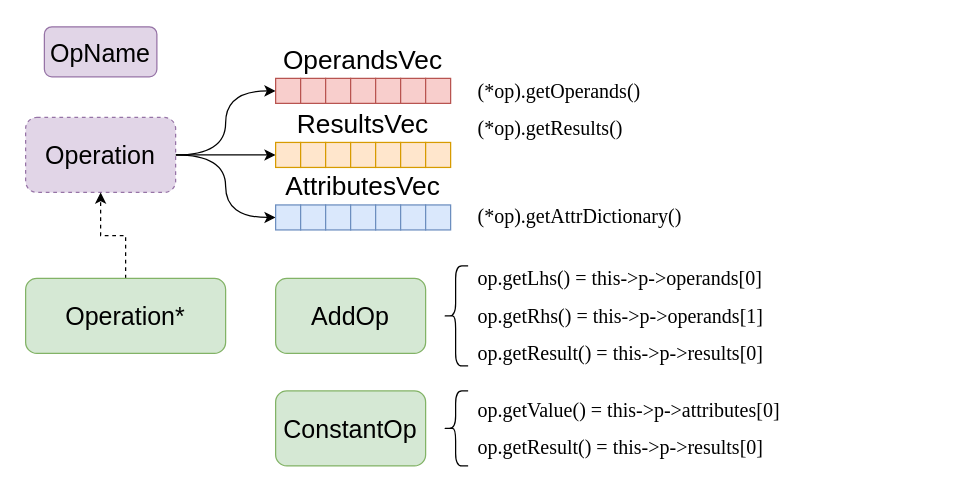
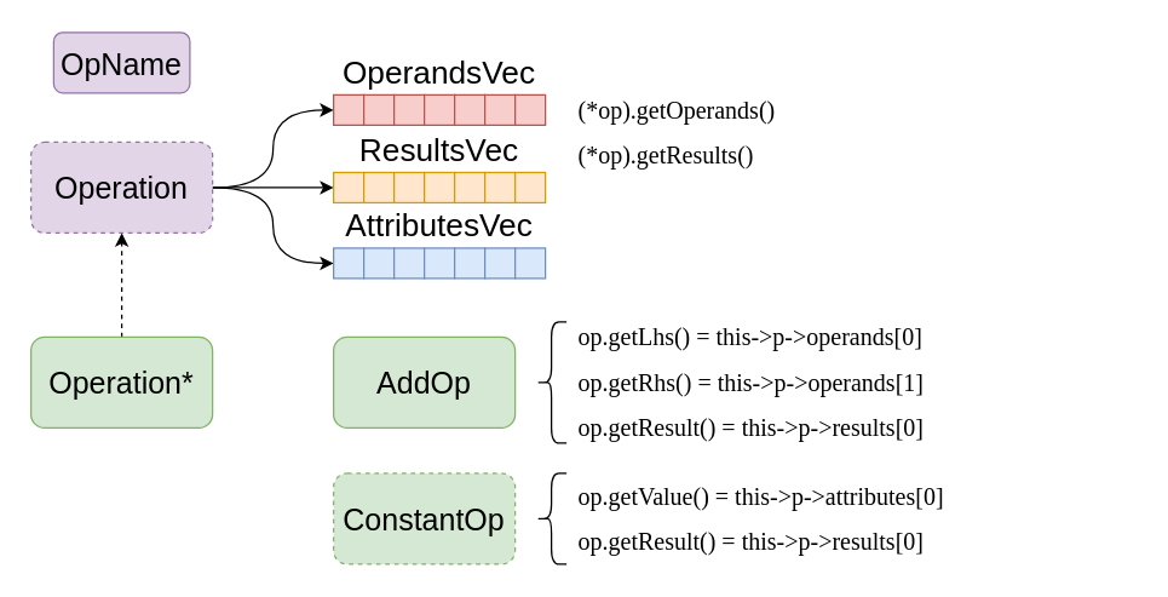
  <mxCell id="0" />
  <mxCell id="1" parent="0" />
  <mxCell id="2" style="edgeStyle=orthogonalEdgeStyle;rounded=0;orthogonalLoop=1;jettySize=auto;html=1;exitX=1;exitY=0.5;exitDx=0;exitDy=0;entryX=0;entryY=0.5;entryDx=0;entryDy=0;curved=1;" edge="1" parent="1" source="5" target="6"><mxGeometry relative="1" as="geometry" /></mxCell>
  <mxCell id="3" style="edgeStyle=orthogonalEdgeStyle;rounded=0;orthogonalLoop=1;jettySize=auto;html=1;exitX=1;exitY=0.5;exitDx=0;exitDy=0;entryX=0;entryY=0.5;entryDx=0;entryDy=0;curved=1;" edge="1" parent="1" source="5" target="27"><mxGeometry relative="1" as="geometry"><mxPoint x="220" y="123.25" as="targetPoint" /></mxGeometry></mxCell>
  <mxCell id="4" style="edgeStyle=orthogonalEdgeStyle;rounded=0;orthogonalLoop=1;jettySize=auto;html=1;exitX=1;exitY=0.5;exitDx=0;exitDy=0;entryX=0;entryY=0.5;entryDx=0;entryDy=0;curved=1;" edge="1" parent="1" source="5" target="34"><mxGeometry relative="1" as="geometry"><mxPoint x="220" y="193.25" as="targetPoint" /></mxGeometry></mxCell>
  <mxCell id="5" value="Operation" style="rounded=1;whiteSpace=wrap;html=1;fontSize=20;fillColor=#e1d5e7;strokeColor=#9673a6;dashed=1;" vertex="1" parent="1"><mxGeometry x="20" y="93.25" width="120" height="60" as="geometry" /></mxCell>
  <mxCell id="6" value="" style="rounded=0;whiteSpace=wrap;html=1;fillColor=#f8cecc;strokeColor=#b85450;" vertex="1" parent="1"><mxGeometry x="220" y="62" width="20" height="20" as="geometry" /></mxCell>
  <mxCell id="7" value="" style="rounded=0;whiteSpace=wrap;html=1;fillColor=#f8cecc;strokeColor=#b85450;" vertex="1" parent="1"><mxGeometry x="240" y="62" width="20" height="20" as="geometry" /></mxCell>
  <mxCell id="8" value="" style="rounded=0;whiteSpace=wrap;html=1;fillColor=#f8cecc;strokeColor=#b85450;" vertex="1" parent="1"><mxGeometry x="260" y="62" width="20" height="20" as="geometry" /></mxCell>
  <mxCell id="9" value="OperandsVec" style="text;html=1;strokeColor=none;fillColor=none;align=center;verticalAlign=middle;whiteSpace=wrap;rounded=0;fontSize=21;" vertex="1" parent="1"><mxGeometry x="220" y="32" width="140" height="30" as="geometry" /></mxCell>
  <mxCell id="10" value="ResultsVec" style="text;html=1;strokeColor=none;fillColor=none;align=center;verticalAlign=middle;whiteSpace=wrap;rounded=0;fontSize=21;" vertex="1" parent="1"><mxGeometry x="220" y="83.25" width="140" height="30" as="geometry" /></mxCell>
  <mxCell id="11" value="AttributesVec" style="text;html=1;strokeColor=none;fillColor=none;align=center;verticalAlign=middle;whiteSpace=wrap;rounded=0;fontSize=21;" vertex="1" parent="1"><mxGeometry x="220" y="133.25" width="140" height="30" as="geometry" /></mxCell>
  <mxCell id="12" style="edgeStyle=orthogonalEdgeStyle;rounded=0;orthogonalLoop=1;jettySize=auto;html=1;exitX=0.5;exitY=0;exitDx=0;exitDy=0;entryX=0.5;entryY=1;entryDx=0;entryDy=0;dashed=1;" edge="1" parent="1" source="13" target="5"><mxGeometry relative="1" as="geometry" /></mxCell>
- <mxCell id="13" value="Operation*" style="rounded=1;whiteSpace=wrap;html=1;fontSize=20;fillColor=#d5e8d4;strokeColor=#82b366;" vertex="1" parent="1"><mxGeometry x="20" y="222" width="160" height="60" as="geometry" /></mxCell>
+ <mxCell id="13" value="Operation*" style="rounded=1;whiteSpace=wrap;html=1;fontSize=20;fillColor=#d5e8d4;strokeColor=#82b366;" vertex="1" parent="1"><mxGeometry x="20" y="222" width="120" height="60" as="geometry" /></mxCell>
  <mxCell id="14" value="AddOp" style="rounded=1;whiteSpace=wrap;html=1;fontSize=20;fillColor=#d5e8d4;strokeColor=#82b366;" vertex="1" parent="1"><mxGeometry x="220" y="222" width="120" height="60" as="geometry" /></mxCell>
- <mxCell id="15" value="ConstantOp" style="rounded=1;whiteSpace=wrap;html=1;fontSize=20;fillColor=#d5e8d4;strokeColor=#82b366;" vertex="1" parent="1"><mxGeometry x="220" y="312" width="120" height="60" as="geometry" /></mxCell>
+ <mxCell id="15" value="ConstantOp" style="rounded=1;whiteSpace=wrap;html=1;fontSize=20;fillColor=#d5e8d4;strokeColor=#82b366;dashed=1;" vertex="1" parent="1"><mxGeometry x="220" y="312" width="120" height="60" as="geometry" /></mxCell>
  <mxCell id="16" value="" style="shape=curlyBracket;whiteSpace=wrap;html=1;rounded=1;labelPosition=left;verticalLabelPosition=middle;align=right;verticalAlign=middle;" vertex="1" parent="1"><mxGeometry x="354" y="212" width="20" height="80" as="geometry" /></mxCell>
  <mxCell id="17" value="op.getLhs() = this-&amp;gt;p-&amp;gt;operands[0]" style="text;html=1;strokeColor=none;fillColor=none;align=left;verticalAlign=middle;whiteSpace=wrap;rounded=0;fontSize=16;fontFamily=Lucida Console;" vertex="1" parent="1"><mxGeometry x="380" y="207" width="360" height="30" as="geometry" /></mxCell>
  <mxCell id="18" value="op.getRhs() = this-&amp;gt;p-&amp;gt;operands[1]" style="text;html=1;strokeColor=none;fillColor=none;align=left;verticalAlign=middle;whiteSpace=wrap;rounded=0;fontSize=16;fontFamily=Lucida Console;" vertex="1" parent="1"><mxGeometry x="380" y="237" width="360" height="30" as="geometry" /></mxCell>
  <mxCell id="19" value="op.getResult() = this-&amp;gt;p-&amp;gt;results[0]" style="text;html=1;strokeColor=none;fillColor=none;align=left;verticalAlign=middle;whiteSpace=wrap;rounded=0;fontSize=16;fontFamily=Lucida Console;" vertex="1" parent="1"><mxGeometry x="380" y="267" width="360" height="30" as="geometry" /></mxCell>
  <mxCell id="20" value="" style="shape=curlyBracket;whiteSpace=wrap;html=1;rounded=1;labelPosition=left;verticalLabelPosition=middle;align=right;verticalAlign=middle;" vertex="1" parent="1"><mxGeometry x="354" y="312" width="20" height="60" as="geometry" /></mxCell>
  <mxCell id="21" value="op.getValue() = this-&amp;gt;p-&amp;gt;attributes[0]" style="text;html=1;strokeColor=none;fillColor=none;align=left;verticalAlign=middle;whiteSpace=wrap;rounded=0;fontSize=16;fontFamily=Lucida Console;" vertex="1" parent="1"><mxGeometry x="380" y="312" width="370" height="30" as="geometry" /></mxCell>
  <mxCell id="22" value="op.getResult() = this-&amp;gt;p-&amp;gt;results[0]" style="text;html=1;strokeColor=none;fillColor=none;align=left;verticalAlign=middle;whiteSpace=wrap;rounded=0;fontSize=16;fontFamily=Lucida Console;" vertex="1" parent="1"><mxGeometry x="380" y="342" width="370" height="30" as="geometry" /></mxCell>
  <mxCell id="23" value="" style="rounded=0;whiteSpace=wrap;html=1;fillColor=#f8cecc;strokeColor=#b85450;" vertex="1" parent="1"><mxGeometry x="280" y="62" width="20" height="20" as="geometry" /></mxCell>
  <mxCell id="24" value="" style="rounded=0;whiteSpace=wrap;html=1;fillColor=#f8cecc;strokeColor=#b85450;" vertex="1" parent="1"><mxGeometry x="300" y="62" width="20" height="20" as="geometry" /></mxCell>
  <mxCell id="25" value="" style="rounded=0;whiteSpace=wrap;html=1;fillColor=#f8cecc;strokeColor=#b85450;" vertex="1" parent="1"><mxGeometry x="320" y="62" width="20" height="20" as="geometry" /></mxCell>
  <mxCell id="26" value="" style="rounded=0;whiteSpace=wrap;html=1;fillColor=#f8cecc;strokeColor=#b85450;" vertex="1" parent="1"><mxGeometry x="340" y="62" width="20" height="20" as="geometry" /></mxCell>
  <mxCell id="27" value="" style="rounded=0;whiteSpace=wrap;html=1;fillColor=#ffe6cc;strokeColor=#d79b00;" vertex="1" parent="1"><mxGeometry x="220" y="113.25" width="20" height="20" as="geometry" /></mxCell>
  <mxCell id="28" value="" style="rounded=0;whiteSpace=wrap;html=1;fillColor=#ffe6cc;strokeColor=#d79b00;" vertex="1" parent="1"><mxGeometry x="240" y="113.25" width="20" height="20" as="geometry" /></mxCell>
  <mxCell id="29" value="" style="rounded=0;whiteSpace=wrap;html=1;fillColor=#ffe6cc;strokeColor=#d79b00;" vertex="1" parent="1"><mxGeometry x="260" y="113.25" width="20" height="20" as="geometry" /></mxCell>
  <mxCell id="30" value="" style="rounded=0;whiteSpace=wrap;html=1;fillColor=#ffe6cc;strokeColor=#d79b00;" vertex="1" parent="1"><mxGeometry x="280" y="113.25" width="20" height="20" as="geometry" /></mxCell>
  <mxCell id="31" value="" style="rounded=0;whiteSpace=wrap;html=1;fillColor=#ffe6cc;strokeColor=#d79b00;" vertex="1" parent="1"><mxGeometry x="300" y="113.25" width="20" height="20" as="geometry" /></mxCell>
  <mxCell id="32" value="" style="rounded=0;whiteSpace=wrap;html=1;fillColor=#ffe6cc;strokeColor=#d79b00;" vertex="1" parent="1"><mxGeometry x="320" y="113.25" width="20" height="20" as="geometry" /></mxCell>
  <mxCell id="33" value="" style="rounded=0;whiteSpace=wrap;html=1;fillColor=#ffe6cc;strokeColor=#d79b00;" vertex="1" parent="1"><mxGeometry x="340" y="113.25" width="20" height="20" as="geometry" /></mxCell>
  <mxCell id="34" value="" style="rounded=0;whiteSpace=wrap;html=1;fillColor=#dae8fc;strokeColor=#6c8ebf;" vertex="1" parent="1"><mxGeometry x="220" y="163.25" width="20" height="20" as="geometry" /></mxCell>
  <mxCell id="35" value="" style="rounded=0;whiteSpace=wrap;html=1;fillColor=#dae8fc;strokeColor=#6c8ebf;" vertex="1" parent="1"><mxGeometry x="240" y="163.25" width="20" height="20" as="geometry" /></mxCell>
  <mxCell id="36" value="" style="rounded=0;whiteSpace=wrap;html=1;fillColor=#dae8fc;strokeColor=#6c8ebf;" vertex="1" parent="1"><mxGeometry x="260" y="163.25" width="20" height="20" as="geometry" /></mxCell>
  <mxCell id="37" value="" style="rounded=0;whiteSpace=wrap;html=1;fillColor=#dae8fc;strokeColor=#6c8ebf;" vertex="1" parent="1"><mxGeometry x="280" y="163.25" width="20" height="20" as="geometry" /></mxCell>
  <mxCell id="38" value="" style="rounded=0;whiteSpace=wrap;html=1;fillColor=#dae8fc;strokeColor=#6c8ebf;" vertex="1" parent="1"><mxGeometry x="300" y="163.25" width="20" height="20" as="geometry" /></mxCell>
  <mxCell id="39" value="" style="rounded=0;whiteSpace=wrap;html=1;fillColor=#dae8fc;strokeColor=#6c8ebf;" vertex="1" parent="1"><mxGeometry x="320" y="163.25" width="20" height="20" as="geometry" /></mxCell>
  <mxCell id="40" value="" style="rounded=0;whiteSpace=wrap;html=1;fillColor=#dae8fc;strokeColor=#6c8ebf;" vertex="1" parent="1"><mxGeometry x="340" y="163.25" width="20" height="20" as="geometry" /></mxCell>
  <mxCell id="41" value="(*op).getOperands()" style="text;html=1;strokeColor=none;fillColor=none;align=left;verticalAlign=middle;whiteSpace=wrap;rounded=0;fontSize=16;fontFamily=Lucida Console;" vertex="1" parent="1"><mxGeometry x="380" y="60.75" width="228" height="22.5" as="geometry" /></mxCell>
  <mxCell id="42" value="(*op).getResults()" style="text;html=1;strokeColor=none;fillColor=none;align=left;verticalAlign=middle;whiteSpace=wrap;rounded=0;fontSize=16;fontFamily=Lucida Console;" vertex="1" parent="1"><mxGeometry x="380" y="90.75" width="228" height="22.5" as="geometry" /></mxCell>
- <mxCell id="43" value="(*op).getAttrDictionary()" style="text;html=1;strokeColor=none;fillColor=none;align=left;verticalAlign=middle;whiteSpace=wrap;rounded=0;fontSize=16;fontFamily=Lucida Console;" vertex="1" parent="1"><mxGeometry x="380" y="160.75" width="228" height="22.5" as="geometry" /></mxCell>
  <mxCell id="44" value="OpName" style="rounded=1;whiteSpace=wrap;html=1;fontSize=20;fillColor=#e1d5e7;strokeColor=#9673a6;" vertex="1" parent="1"><mxGeometry x="35" y="20.75" width="90" height="40" as="geometry" /></mxCell>
